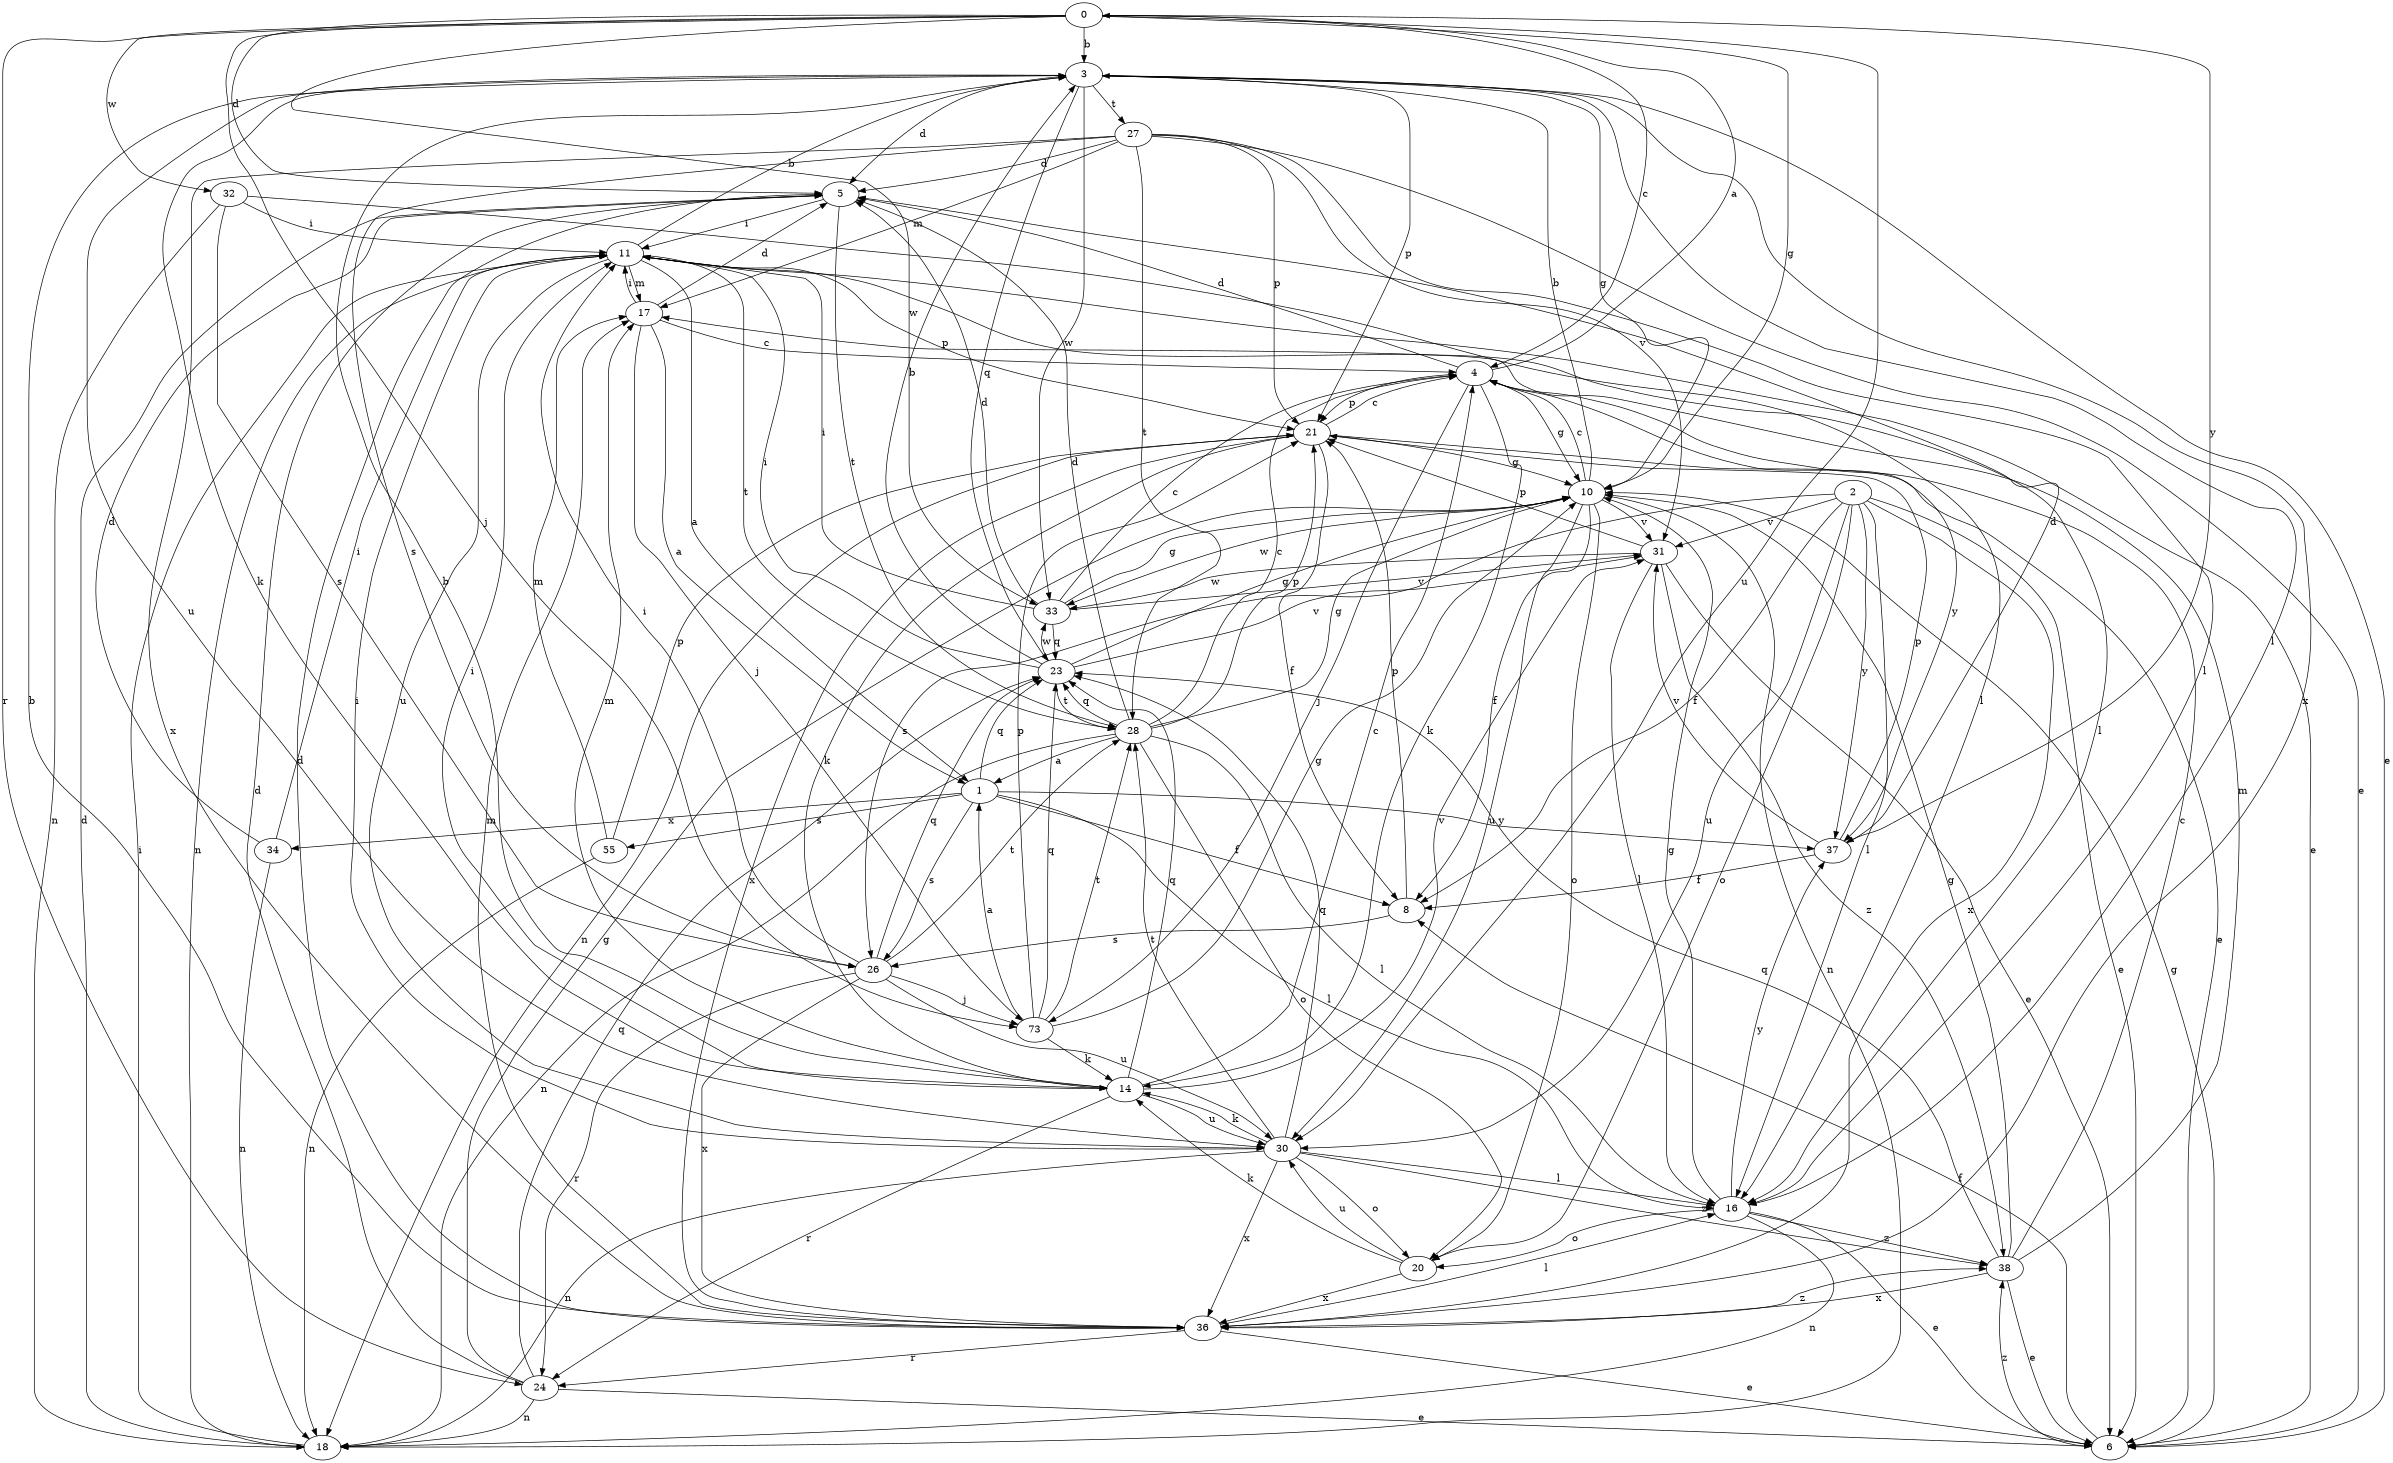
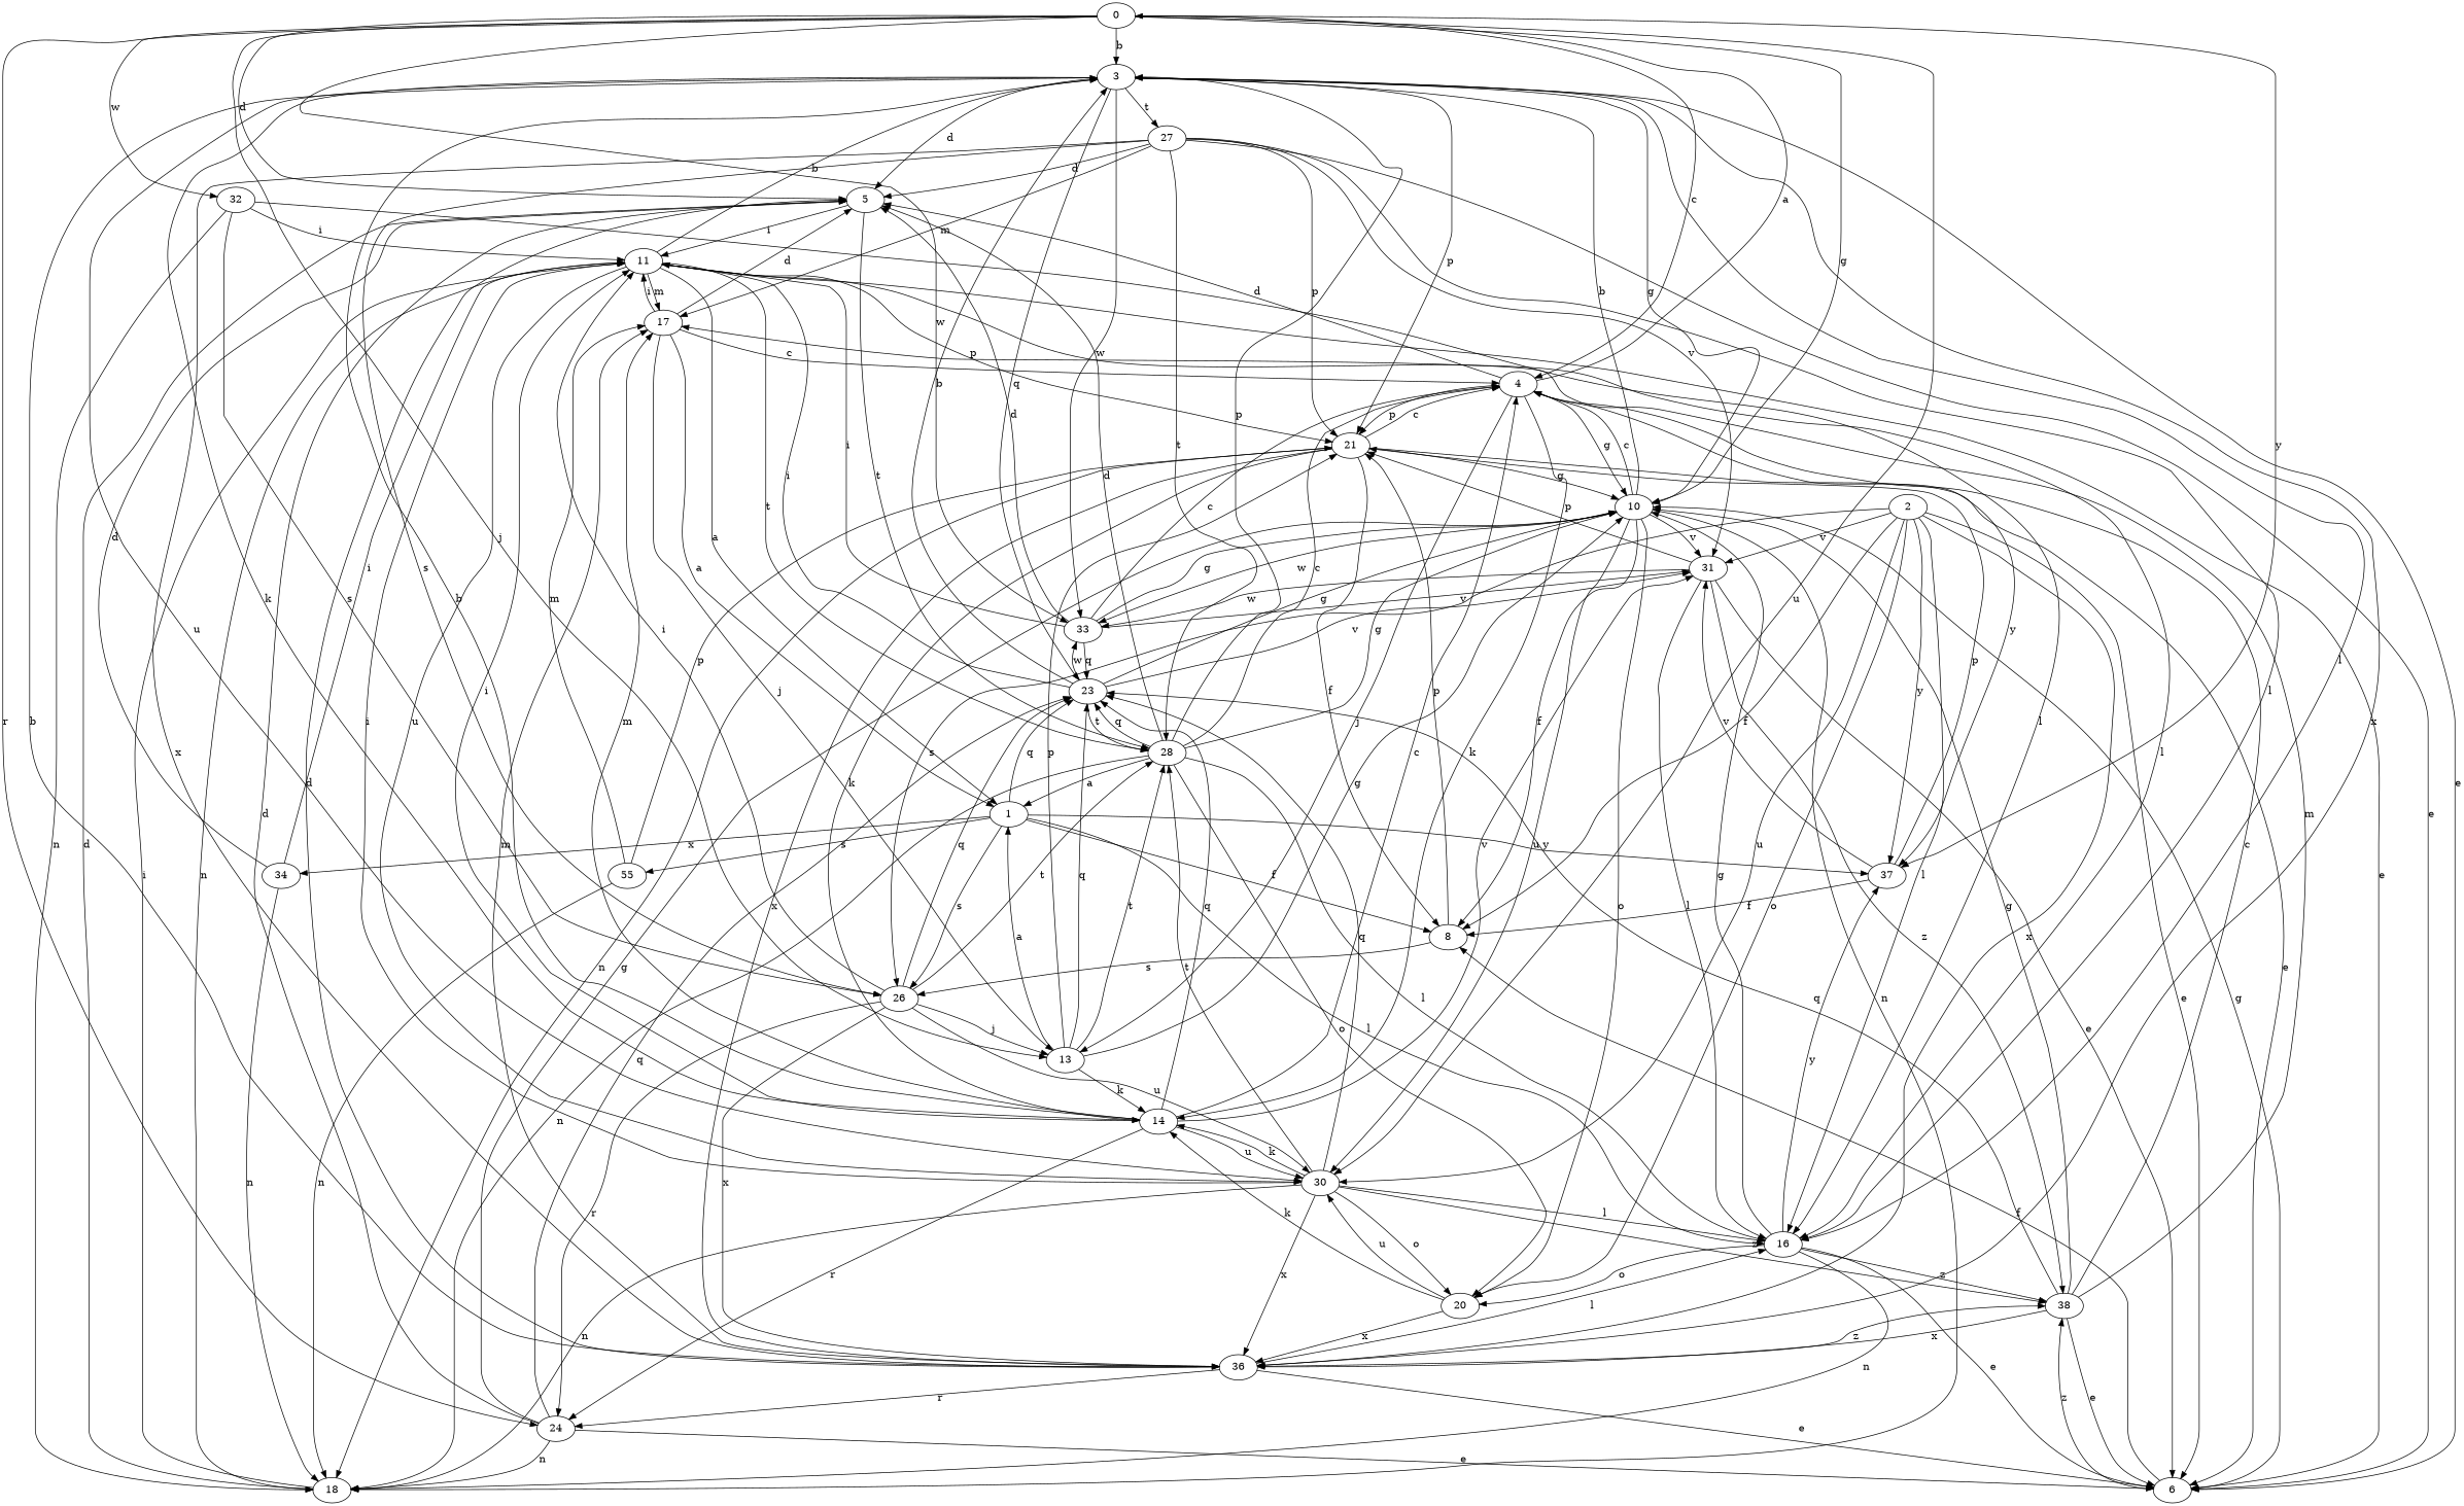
  strict digraph {
    0
    3
    4
    5
    10
-   13 [label=73]
+   13
    24
    30
    32
    33
    37
    2
    8
    16
    26
    6
    20
    31
    36
    23
    14
    21
    27
    11
    28
    18
    1
    38
    n29 [label=55]
    34
    17
    0 -> 3 [label=b]
    0 -> 4 [label=c]
    0 -> 5 [label=d]
    0 -> 10 [label=g]
    0 -> 13 [label=j]
    0 -> 24 [label=r]
    0 -> 30 [label=u]
    0 -> 32 [label=w]
    0 -> 33 [label=w]
    0 -> 37 [label=y]
    3 -> 5 [label=d]
    3 -> 10 [label=g]
    3 -> 30 [label=u]
    3 -> 33 [label=w]
    3 -> 16 [label=l]
    3 -> 6 [label=e]
    3 -> 36 [label=x]
    3 -> 23 [label=q]
    3 -> 14 [label=k]
    3 -> 21 [label=p]
    3 -> 27 [label=t]
    4 -> 0 [label=a]
    4 -> 5 [label=d]
    4 -> 10 [label=g]
    4 -> 13 [label=j]
    4 -> 37 [label=y]
    4 -> 14 [label=k]
    4 -> 21 [label=p]
    5 -> 11 [label=i]
    5 -> 28 [label=t]
    10 -> 3 [label=b]
    10 -> 4 [label=c]
    10 -> 30 [label=u]
    10 -> 33 [label=w]
    10 -> 8 [label=f]
    10 -> 20 [label=o]
    10 -> 31 [label=v]
    10 -> 18 [label=n]
    13 -> 10 [label=g]
    13 -> 23 [label=q]
    13 -> 14 [label=k]
    13 -> 21 [label=p]
    13 -> 28 [label=t]
    13 -> 1 [label=a]
    24 -> 5 [label=d]
    24 -> 10 [label=g]
    24 -> 6 [label=e]
    24 -> 23 [label=q]
    24 -> 18 [label=n]
    30 -> 16 [label=l]
    30 -> 20 [label=o]
    30 -> 36 [label=x]
    30 -> 23 [label=q]
    30 -> 14 [label=k]
    30 -> 11 [label=i]
    30 -> 28 [label=t]
    30 -> 18 [label=n]
    30 -> 38 [label=z]
    32 -> 16 [label=l]
    32 -> 26 [label=s]
    32 -> 11 [label=i]
    32 -> 18 [label=n]
    33 -> 4 [label=c]
    33 -> 5 [label=d]
    33 -> 10 [label=g]
    33 -> 31 [label=v]
    33 -> 23 [label=q]
    33 -> 11 [label=i]
-   37 -> 5 [label=d]
    37 -> 8 [label=f]
    37 -> 31 [label=v]
    37 -> 21 [label=p]
    2 -> 30 [label=u]
    2 -> 37 [label=y]
    2 -> 8 [label=f]
    2 -> 16 [label=l]
    2 -> 26 [label=s]
    2 -> 6 [label=e]
    2 -> 20 [label=o]
    2 -> 31 [label=v]
    2 -> 36 [label=x]
    8 -> 26 [label=s]
    8 -> 21 [label=p]
    16 -> 10 [label=g]
    16 -> 37 [label=y]
    16 -> 6 [label=e]
    16 -> 20 [label=o]
    16 -> 18 [label=n]
    16 -> 38 [label=z]
    26 -> 13 [label=j]
    26 -> 24 [label=r]
    26 -> 30 [label=u]
    26 -> 36 [label=x]
    26 -> 23 [label=q]
    26 -> 11 [label=i]
    26 -> 28 [label=t]
    6 -> 10 [label=g]
    6 -> 8 [label=f]
    6 -> 38 [label=z]
    20 -> 30 [label=u]
    20 -> 36 [label=x]
    20 -> 14 [label=k]
    31 -> 33 [label=w]
    31 -> 16 [label=l]
    31 -> 6 [label=e]
    31 -> 21 [label=p]
    31 -> 38 [label=z]
    36 -> 3 [label=b]
    36 -> 5 [label=d]
    36 -> 24 [label=r]
    36 -> 16 [label=l]
    36 -> 6 [label=e]
    36 -> 38 [label=z]
    36 -> 17 [label=m]
    23 -> 3 [label=b]
    23 -> 10 [label=g]
    23 -> 33 [label=w]
    23 -> 31 [label=v]
    23 -> 11 [label=i]
    23 -> 28 [label=t]
    14 -> 3 [label=b]
    14 -> 4 [label=c]
    14 -> 24 [label=r]
    14 -> 30 [label=u]
    14 -> 31 [label=v]
    14 -> 23 [label=q]
    14 -> 11 [label=i]
    14 -> 17 [label=m]
    21 -> 4 [label=c]
    21 -> 10 [label=g]
    21 -> 8 [label=f]
    21 -> 6 [label=e]
    21 -> 36 [label=x]
    21 -> 14 [label=k]
    21 -> 18 [label=n]
    27 -> 5 [label=d]
    27 -> 16 [label=l]
    27 -> 26 [label=s]
    27 -> 6 [label=e]
    27 -> 31 [label=v]
    27 -> 36 [label=x]
    27 -> 21 [label=p]
    27 -> 28 [label=t]
    27 -> 17 [label=m]
    11 -> 3 [label=b]
    11 -> 30 [label=u]
    11 -> 16 [label=l]
    11 -> 6 [label=e]
    11 -> 21 [label=p]
    11 -> 28 [label=t]
    11 -> 18 [label=n]
    11 -> 1 [label=a]
    11 -> 17 [label=m]
    28 -> 4 [label=c]
    28 -> 5 [label=d]
    28 -> 10 [label=g]
    28 -> 16 [label=l]
    28 -> 20 [label=o]
    28 -> 23 [label=q]
-   28 -> 21 [label=p]
+   28 -> 3 [label=p]
    28 -> 18 [label=n]
    28 -> 1 [label=a]
    18 -> 5 [label=d]
    18 -> 11 [label=i]
    1 -> 37 [label=y]
    1 -> 8 [label=f]
    1 -> 16 [label=l]
    1 -> 26 [label=s]
    1 -> 23 [label=q]
    1 -> n29 [label=s]
    1 -> 34 [label=x]
    38 -> 4 [label=c]
    38 -> 10 [label=g]
    38 -> 6 [label=e]
    38 -> 36 [label=x]
    38 -> 23 [label=q]
    38 -> 17 [label=m]
    n29 -> 21 [label=p]
    n29 -> 18 [label=n]
    n29 -> 17 [label=m]
    34 -> 5 [label=d]
    34 -> 11 [label=i]
    34 -> 18 [label=n]
    17 -> 4 [label=c]
    17 -> 5 [label=d]
    17 -> 13 [label=j]
    17 -> 11 [label=i]
    17 -> 1 [label=a]
  }
